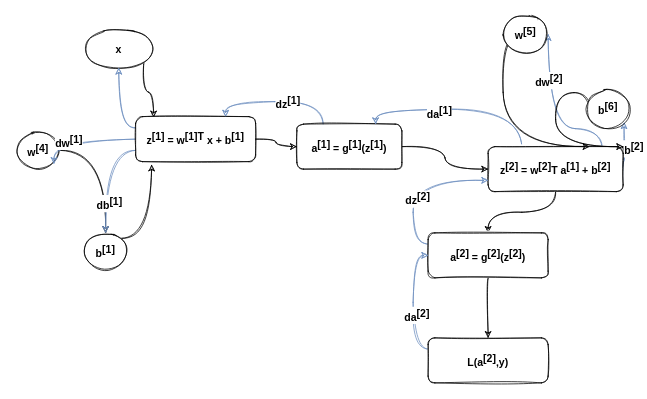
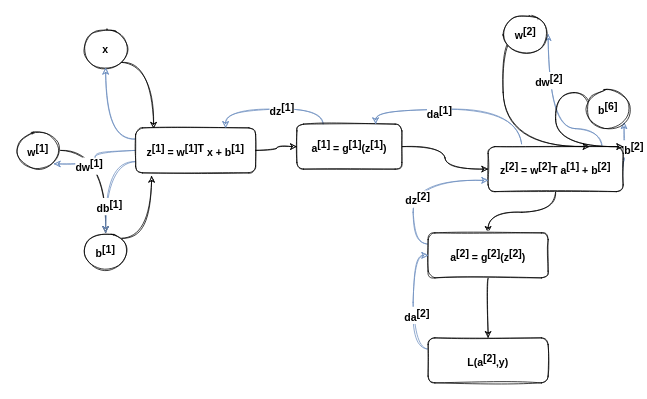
  <mxCell id="0" />
  <mxCell id="1" parent="0" />
  <mxCell id="2" style="edgeStyle=orthogonalEdgeStyle;orthogonalLoop=1;jettySize=auto;html=1;exitX=1;exitY=1;exitDx=0;exitDy=0;entryX=0.15;entryY=0.017;entryDx=0;entryDy=0;entryPerimeter=0;fontSize=14;fontStyle=1;sketch=1;curved=1;" edge="1" parent="1" source="3" target="14"><mxGeometry relative="1" as="geometry" /></mxCell>
- <mxCell id="3" value="x" style="ellipse;whiteSpace=wrap;html=1;fontSize=14;fontStyle=1;rounded=1;sketch=1;" vertex="1" parent="1"><mxGeometry x="110" y="40" width="95" height="50" as="geometry" /></mxCell>
+ <mxCell id="3" value="x" style="ellipse;whiteSpace=wrap;html=1;fontSize=14;fontStyle=1;rounded=1;sketch=1;" vertex="1" parent="1"><mxGeometry x="110" y="40" width="60" height="50" as="geometry" /></mxCell>
  <mxCell id="4" style="edgeStyle=orthogonalEdgeStyle;orthogonalLoop=1;jettySize=auto;html=1;fontSize=14;fontStyle=1;sketch=1;curved=1;" edge="1" parent="1" source="5" target="7"><mxGeometry relative="1" as="geometry" /></mxCell>
- <mxCell id="5" value="w&lt;sup style=&quot;font-size: 14px;&quot;&gt;[4]&lt;/sup&gt;" style="ellipse;whiteSpace=wrap;html=1;fontSize=14;fontStyle=1;rounded=1;sketch=1;" vertex="1" parent="1"><mxGeometry x="20" y="175" width="60" height="50" as="geometry" /></mxCell>
+ <mxCell id="5" value="w&lt;sup style=&quot;font-size: 14px;&quot;&gt;[1]&lt;/sup&gt;" style="ellipse;whiteSpace=wrap;html=1;fontSize=14;fontStyle=1;rounded=1;sketch=1;" vertex="1" parent="1"><mxGeometry x="20" y="175" width="60" height="50" as="geometry" /></mxCell>
  <mxCell id="6" style="edgeStyle=orthogonalEdgeStyle;orthogonalLoop=1;jettySize=auto;html=1;exitX=1;exitY=0;exitDx=0;exitDy=0;entryX=0.133;entryY=1.067;entryDx=0;entryDy=0;entryPerimeter=0;fontSize=14;fontStyle=1;sketch=1;curved=1;" edge="1" parent="1" source="7" target="14"><mxGeometry relative="1" as="geometry" /></mxCell>
  <mxCell id="7" value="b&lt;sup style=&quot;font-size: 14px;&quot;&gt;[1]&lt;/sup&gt;" style="ellipse;whiteSpace=wrap;html=1;fontSize=14;fontStyle=1;rounded=1;sketch=1;" vertex="1" parent="1"><mxGeometry x="110" y="310" width="60" height="50" as="geometry" /></mxCell>
  <mxCell id="8" value="" style="edgeStyle=orthogonalEdgeStyle;orthogonalLoop=1;jettySize=auto;html=1;fontSize=14;fontStyle=1;sketch=1;curved=1;" edge="1" parent="1" source="14" target="18"><mxGeometry relative="1" as="geometry" /></mxCell>
  <mxCell id="9" style="edgeStyle=orthogonalEdgeStyle;orthogonalLoop=1;jettySize=auto;html=1;exitX=0;exitY=0.25;exitDx=0;exitDy=0;entryX=0.5;entryY=1;entryDx=0;entryDy=0;fillColor=#dae8fc;strokeColor=#6c8ebf;fontSize=14;fontStyle=1;sketch=1;curved=1;" edge="1" parent="1" source="14" target="3"><mxGeometry relative="1" as="geometry" /></mxCell>
  <mxCell id="10" style="edgeStyle=orthogonalEdgeStyle;orthogonalLoop=1;jettySize=auto;html=1;exitX=0;exitY=0.5;exitDx=0;exitDy=0;fillColor=#dae8fc;strokeColor=#6c8ebf;fontSize=14;fontStyle=1;sketch=1;curved=1;" edge="1" parent="1" source="14"><mxGeometry relative="1" as="geometry"><mxPoint x="71" y="218" as="targetPoint" /></mxGeometry></mxCell>
  <mxCell id="11" value="dw&lt;sup style=&quot;font-size: 14px;&quot;&gt;[1]&lt;/sup&gt;" style="edgeLabel;html=1;align=center;verticalAlign=middle;resizable=0;points=[];fontSize=14;fontStyle=1;rounded=1;sketch=1;" vertex="1" connectable="0" parent="10"><mxGeometry x="0.274" y="2" relative="1" as="geometry"><mxPoint as="offset" /></mxGeometry></mxCell>
  <mxCell id="12" style="edgeStyle=orthogonalEdgeStyle;orthogonalLoop=1;jettySize=auto;html=1;exitX=0;exitY=0.75;exitDx=0;exitDy=0;entryX=0.5;entryY=0;entryDx=0;entryDy=0;fillColor=#dae8fc;strokeColor=#6c8ebf;fontSize=14;fontStyle=1;sketch=1;curved=1;" edge="1" parent="1" source="14" target="7"><mxGeometry relative="1" as="geometry" /></mxCell>
  <mxCell id="13" value="db&lt;sup style=&quot;font-size: 14px;&quot;&gt;[1]&lt;/sup&gt;" style="edgeLabel;html=1;align=center;verticalAlign=middle;resizable=0;points=[];fontSize=14;fontStyle=1;rounded=1;sketch=1;" vertex="1" connectable="0" parent="12"><mxGeometry x="0.465" y="4" relative="1" as="geometry"><mxPoint as="offset" /></mxGeometry></mxCell>
- <mxCell id="14" value="z&lt;sup style=&quot;font-size: 14px;&quot;&gt;[1]&lt;/sup&gt; = w&lt;sup style=&quot;font-size: 14px;&quot;&gt;[1]T&lt;/sup&gt; x + b&lt;sup style=&quot;font-size: 14px;&quot;&gt;[1]&lt;/sup&gt;" style="whiteSpace=wrap;html=1;fontSize=14;fontStyle=1;rounded=1;sketch=1;" vertex="1" parent="1"><mxGeometry x="180" y="155" width="160" height="60" as="geometry" /></mxCell>
+ <mxCell id="14" value="z&lt;sup style=&quot;font-size: 14px;&quot;&gt;[1]&lt;/sup&gt; = w&lt;sup style=&quot;font-size: 14px;&quot;&gt;[1]T&lt;/sup&gt; x + b&lt;sup style=&quot;font-size: 14px;&quot;&gt;[1]&lt;/sup&gt;" style="whiteSpace=wrap;html=1;fontSize=14;fontStyle=1;rounded=1;sketch=1;" vertex="1" parent="1"><mxGeometry x="180" y="170" width="160" height="60" as="geometry" /></mxCell>
  <mxCell id="15" value="" style="edgeStyle=orthogonalEdgeStyle;orthogonalLoop=1;jettySize=auto;html=1;fontSize=14;fontStyle=1;sketch=1;curved=1;" edge="1" parent="1" source="18" target="26"><mxGeometry relative="1" as="geometry" /></mxCell>
  <mxCell id="16" style="edgeStyle=orthogonalEdgeStyle;orthogonalLoop=1;jettySize=auto;html=1;exitX=0.25;exitY=0;exitDx=0;exitDy=0;entryX=0.75;entryY=0;entryDx=0;entryDy=0;fillColor=#dae8fc;strokeColor=#6c8ebf;fontSize=14;fontStyle=1;sketch=1;curved=1;" edge="1" parent="1" source="18" target="14"><mxGeometry relative="1" as="geometry" /></mxCell>
  <mxCell id="17" value="dz&lt;sup style=&quot;font-size: 14px;&quot;&gt;[1]&lt;/sup&gt;" style="edgeLabel;html=1;align=center;verticalAlign=middle;resizable=0;points=[];fontSize=14;fontStyle=1;rounded=1;sketch=1;" vertex="1" connectable="0" parent="16"><mxGeometry x="-0.131" relative="1" as="geometry"><mxPoint as="offset" /></mxGeometry></mxCell>
  <mxCell id="18" value="a&lt;sup style=&quot;font-size: 14px;&quot;&gt;[1]&lt;/sup&gt; = g&lt;sup style=&quot;font-size: 14px;&quot;&gt;[1]&lt;/sup&gt;(z&lt;sup style=&quot;font-size: 14px;&quot;&gt;[1]&lt;/sup&gt;)" style="whiteSpace=wrap;html=1;fontSize=14;fontStyle=1;rounded=1;sketch=1;" vertex="1" parent="1"><mxGeometry x="395" y="165" width="140" height="60" as="geometry" /></mxCell>
  <mxCell id="19" value="" style="edgeStyle=orthogonalEdgeStyle;orthogonalLoop=1;jettySize=auto;html=1;fontSize=14;fontStyle=1;sketch=1;curved=1;" edge="1" parent="1" source="26" target="30"><mxGeometry relative="1" as="geometry" /></mxCell>
  <mxCell id="20" style="edgeStyle=orthogonalEdgeStyle;orthogonalLoop=1;jettySize=auto;html=1;exitX=0.25;exitY=0;exitDx=0;exitDy=0;entryX=0.75;entryY=0;entryDx=0;entryDy=0;fillColor=#dae8fc;strokeColor=#6c8ebf;fontSize=14;fontStyle=1;sketch=1;curved=1;" edge="1" parent="1" source="26" target="18"><mxGeometry relative="1" as="geometry" /></mxCell>
  <mxCell id="21" value="da&lt;sup style=&quot;font-size: 14px;&quot;&gt;[1]&lt;/sup&gt;" style="edgeLabel;html=1;align=center;verticalAlign=middle;resizable=0;points=[];fontSize=14;fontStyle=1;rounded=1;sketch=1;" vertex="1" connectable="0" parent="20"><mxGeometry x="0.212" y="4" relative="1" as="geometry"><mxPoint as="offset" /></mxGeometry></mxCell>
  <mxCell id="22" style="edgeStyle=orthogonalEdgeStyle;orthogonalLoop=1;jettySize=auto;html=1;exitX=0.844;exitY=0.012;exitDx=0;exitDy=0;fillColor=#dae8fc;strokeColor=#6c8ebf;fontSize=14;fontStyle=1;exitPerimeter=0;sketch=1;curved=1;" edge="1" parent="1" source="26" target="35"><mxGeometry relative="1" as="geometry"><Array as="points"><mxPoint x="730" y="171" /></Array></mxGeometry></mxCell>
  <mxCell id="23" value="dw&lt;sup style=&quot;font-size: 14px&quot;&gt;[2]&lt;/sup&gt;" style="edgeLabel;html=1;align=center;verticalAlign=middle;resizable=0;points=[];fontSize=14;fontStyle=1;rounded=1;sketch=1;" vertex="1" connectable="0" parent="22"><mxGeometry x="0.444" relative="1" as="geometry"><mxPoint as="offset" /></mxGeometry></mxCell>
  <mxCell id="24" style="edgeStyle=orthogonalEdgeStyle;orthogonalLoop=1;jettySize=auto;html=1;exitX=1;exitY=0.75;exitDx=0;exitDy=0;entryX=1;entryY=1;entryDx=0;entryDy=0;fillColor=#dae8fc;strokeColor=#6c8ebf;fontSize=14;fontStyle=1;sketch=1;curved=1;" edge="1" parent="1" source="26" target="37"><mxGeometry relative="1" as="geometry"><Array as="points"><mxPoint x="831" y="215" /></Array></mxGeometry></mxCell>
  <mxCell id="25" value="db&lt;sup style=&quot;font-size: 14px;&quot;&gt;[2]&lt;/sup&gt;" style="edgeLabel;html=1;align=center;verticalAlign=middle;resizable=0;points=[];fontSize=14;fontStyle=1;rounded=1;sketch=1;" vertex="1" connectable="0" parent="24"><mxGeometry x="0.13" y="-8" relative="1" as="geometry"><mxPoint as="offset" /></mxGeometry></mxCell>
  <mxCell id="26" value="z&lt;sup style=&quot;font-size: 14px;&quot;&gt;[2]&lt;/sup&gt; = w&lt;sup style=&quot;font-size: 14px;&quot;&gt;[2]&lt;/sup&gt;T a&lt;sup style=&quot;font-size: 14px;&quot;&gt;[1]&lt;/sup&gt; + b&lt;sup style=&quot;font-size: 14px;&quot;&gt;[2]&lt;/sup&gt;" style="whiteSpace=wrap;html=1;fontSize=14;fontStyle=1;rounded=1;sketch=1;" vertex="1" parent="1"><mxGeometry x="650" y="195" width="180" height="60" as="geometry" /></mxCell>
  <mxCell id="27" value="" style="edgeStyle=orthogonalEdgeStyle;orthogonalLoop=1;jettySize=auto;html=1;fontSize=14;fontStyle=1;sketch=1;curved=1;" edge="1" parent="1" source="30" target="33"><mxGeometry relative="1" as="geometry" /></mxCell>
  <mxCell id="28" style="edgeStyle=orthogonalEdgeStyle;orthogonalLoop=1;jettySize=auto;html=1;exitX=0;exitY=0.25;exitDx=0;exitDy=0;entryX=0;entryY=0.75;entryDx=0;entryDy=0;fillColor=#dae8fc;strokeColor=#6c8ebf;fontSize=14;fontStyle=1;sketch=1;curved=1;" edge="1" parent="1" source="30" target="26"><mxGeometry relative="1" as="geometry" /></mxCell>
  <mxCell id="29" value="dz&lt;sup style=&quot;font-size: 14px;&quot;&gt;[2]&lt;/sup&gt;" style="edgeLabel;html=1;align=center;verticalAlign=middle;resizable=0;points=[];fontSize=14;fontStyle=1;rounded=1;sketch=1;" vertex="1" connectable="0" parent="28"><mxGeometry x="-0.209" y="-5" relative="1" as="geometry"><mxPoint as="offset" /></mxGeometry></mxCell>
  <mxCell id="30" value="a&lt;sup style=&quot;font-size: 14px;&quot;&gt;[2]&lt;/sup&gt; = g&lt;sup style=&quot;font-size: 14px;&quot;&gt;[2]&lt;/sup&gt;(z&lt;sup style=&quot;font-size: 14px;&quot;&gt;[2]&lt;/sup&gt;)" style="whiteSpace=wrap;html=1;fontSize=14;fontStyle=1;rounded=1;sketch=1;" vertex="1" parent="1"><mxGeometry x="570" y="310" width="160" height="60" as="geometry" /></mxCell>
  <mxCell id="31" style="edgeStyle=orthogonalEdgeStyle;orthogonalLoop=1;jettySize=auto;html=1;exitX=0;exitY=0.25;exitDx=0;exitDy=0;entryX=0;entryY=0.5;entryDx=0;entryDy=0;fillColor=#dae8fc;strokeColor=#6c8ebf;fontSize=14;fontStyle=1;sketch=1;curved=1;" edge="1" parent="1" source="33" target="30"><mxGeometry relative="1" as="geometry" /></mxCell>
  <mxCell id="32" value="da&lt;sup style=&quot;font-size: 14px;&quot;&gt;[2]&lt;/sup&gt;" style="edgeLabel;html=1;align=center;verticalAlign=middle;resizable=0;points=[];fontSize=14;fontStyle=1;rounded=1;sketch=1;" vertex="1" connectable="0" parent="31"><mxGeometry x="-0.202" y="-4" relative="1" as="geometry"><mxPoint as="offset" /></mxGeometry></mxCell>
  <mxCell id="33" value="L(a&lt;sup style=&quot;font-size: 14px;&quot;&gt;[2]&lt;/sup&gt;,y)" style="whiteSpace=wrap;html=1;fontSize=14;fontStyle=1;rounded=1;sketch=1;" vertex="1" parent="1"><mxGeometry x="570" y="450" width="160" height="60" as="geometry" /></mxCell>
  <mxCell id="34" style="edgeStyle=orthogonalEdgeStyle;orthogonalLoop=1;jettySize=auto;html=1;exitX=0;exitY=0.5;exitDx=0;exitDy=0;entryX=0.75;entryY=0;entryDx=0;entryDy=0;fontSize=14;fontStyle=1;sketch=1;curved=1;" edge="1" parent="1" source="35" target="26"><mxGeometry relative="1" as="geometry"><Array as="points"><mxPoint x="700" y="50" /><mxPoint x="670" y="50" /><mxPoint x="670" y="170" /></Array></mxGeometry></mxCell>
- <mxCell id="35" value="w&lt;sup style=&quot;font-size: 14px;&quot;&gt;[5]&lt;/sup&gt;" style="ellipse;whiteSpace=wrap;html=1;fontSize=14;fontStyle=1;rounded=1;sketch=1;" vertex="1" parent="1"><mxGeometry x="670" width="60" height="50" as="geometry" y="20" /></mxCell>
+ <mxCell id="35" value="w&lt;sup style=&quot;font-size: 14px;&quot;&gt;[2]&lt;/sup&gt;" style="ellipse;whiteSpace=wrap;html=1;fontSize=14;fontStyle=1;rounded=1;sketch=1;" vertex="1" parent="1"><mxGeometry x="670" width="60" height="50" as="geometry" y="20" /></mxCell>
  <mxCell id="36" style="edgeStyle=orthogonalEdgeStyle;orthogonalLoop=1;jettySize=auto;html=1;exitX=0;exitY=1;exitDx=0;exitDy=0;entryX=1;entryY=0;entryDx=0;entryDy=0;fontSize=14;fontStyle=1;sketch=1;curved=1;" edge="1" parent="1" source="37" target="26"><mxGeometry relative="1" as="geometry"><Array as="points"><mxPoint x="740" y="123" /></Array></mxGeometry></mxCell>
  <mxCell id="37" value="b&lt;sup style=&quot;font-size: 14px;&quot;&gt;[6]&lt;/sup&gt;" style="ellipse;whiteSpace=wrap;html=1;fontSize=14;fontStyle=1;rounded=1;sketch=1;" vertex="1" parent="1"><mxGeometry x="780" y="120" width="60" height="50" as="geometry" /></mxCell>
